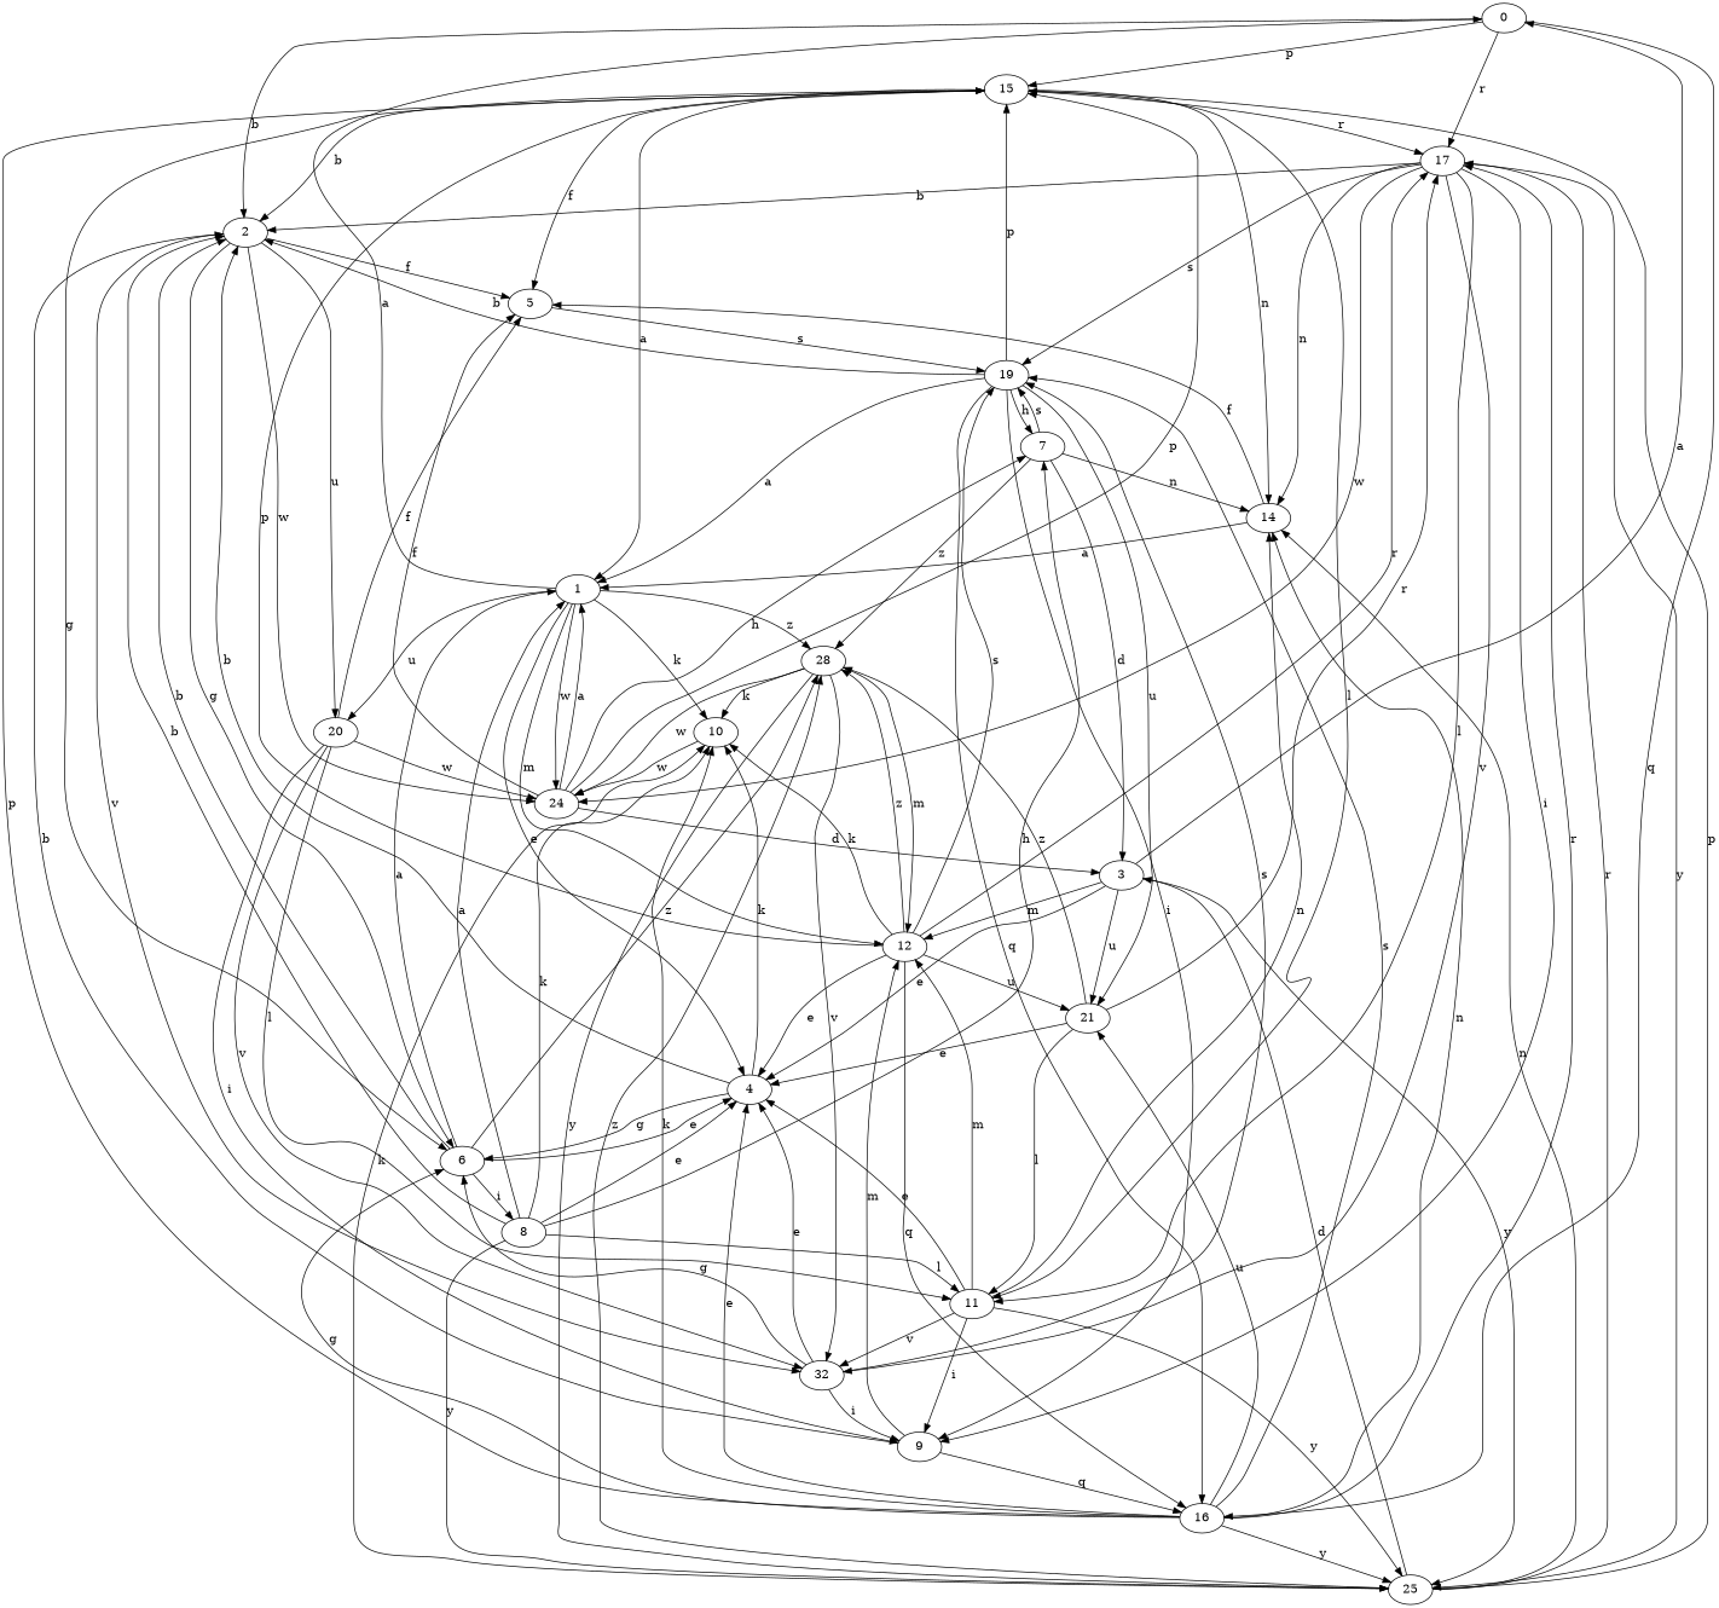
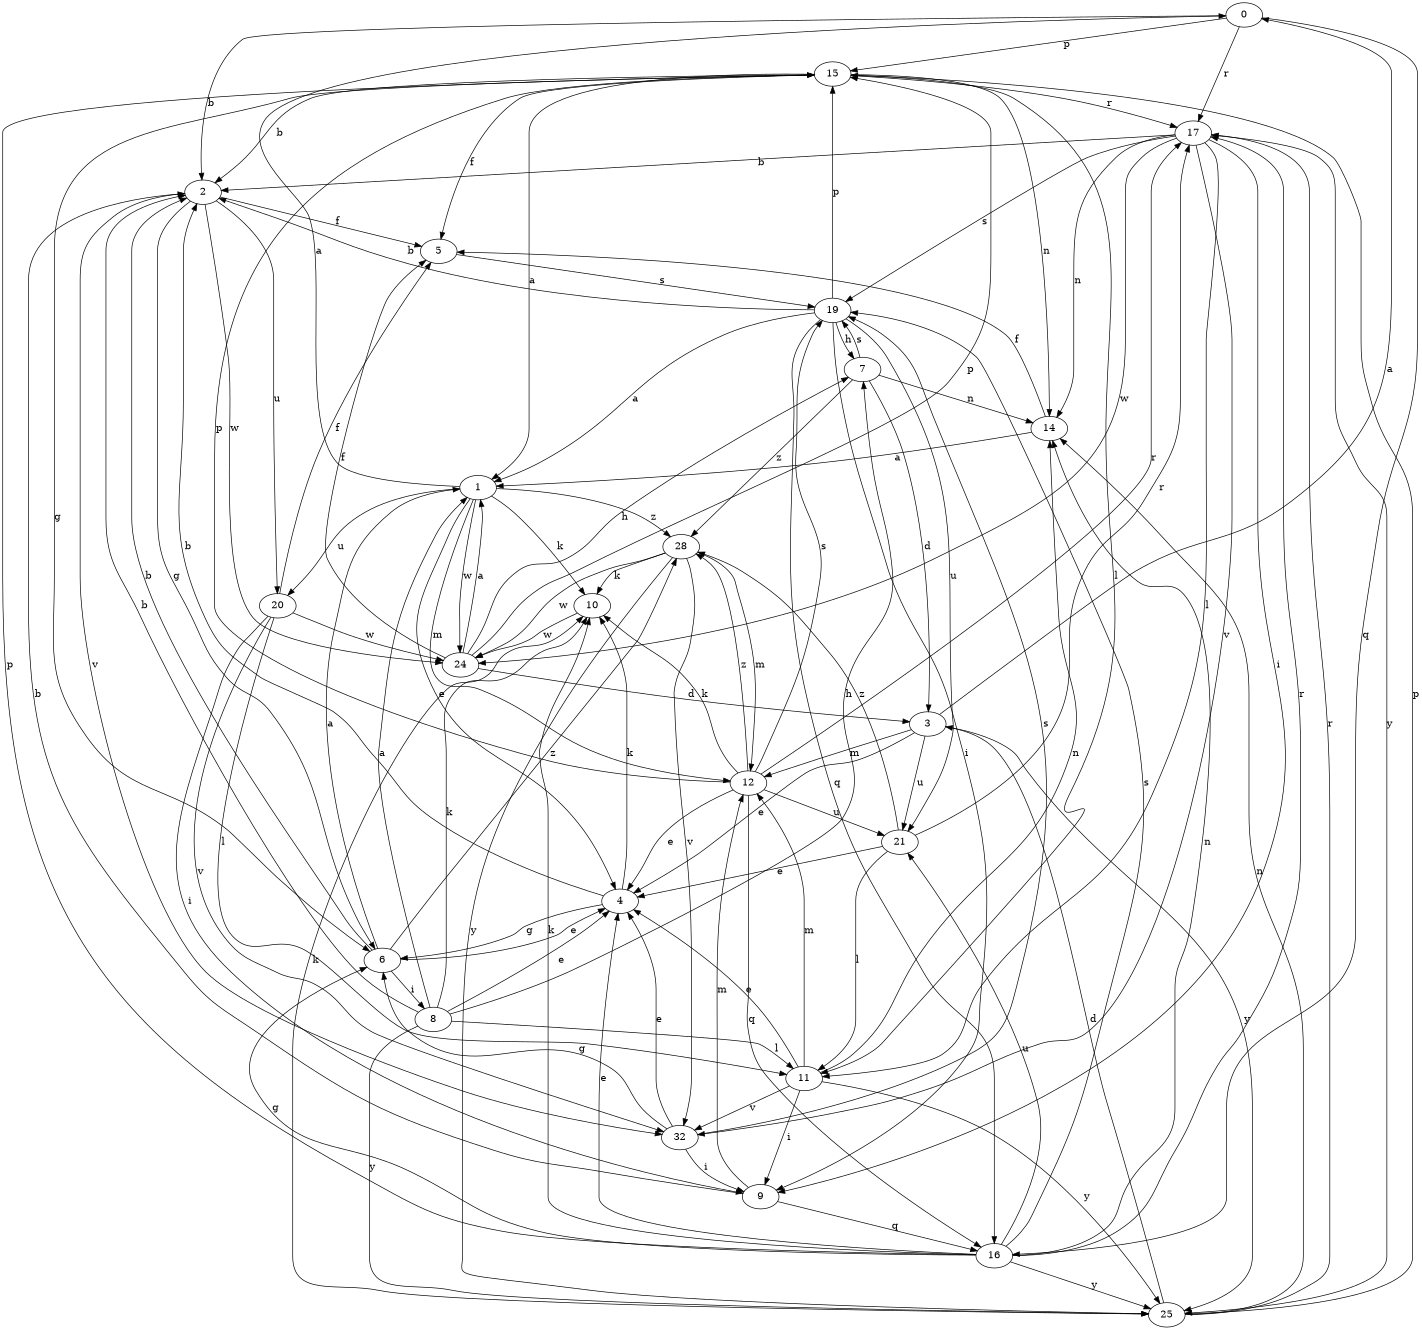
  strict digraph {
    0
    15
    16
    17
    2
    1
    5
    6
    14
    11
    4
    10
    21
    25
    19
    24
    n17 [label=32]
    9
    12
    20
    28
    3
    7
    8
    0 -> 15 [label=p]
    0 -> 16 [label=q]
    0 -> 17 [label=r]
    0 -> 2 [label=b]
    15 -> 17 [label=r]
    15 -> 2 [label=b]
    15 -> 1 [label=a]
    15 -> 5 [label=f]
    15 -> 6 [label=g]
    15 -> 14 [label=n]
    15 -> 11 [label=l]
    16 -> 15 [label=p]
    16 -> 17 [label=r]
    16 -> 6 [label=g]
    16 -> 14 [label=n]
    16 -> 4 [label=e]
    16 -> 10 [label=k]
    16 -> 21 [label=u]
    16 -> 25 [label=y]
    16 -> 19 [label=s]
    17 -> 2 [label=b]
    17 -> 14 [label=n]
    17 -> 11 [label=l]
    17 -> 25 [label=y]
    17 -> 19 [label=s]
    17 -> 24 [label=w]
    17 -> n17 [label=v]
    17 -> 9 [label=i]
    2 -> 5 [label=f]
    2 -> 6 [label=g]
    2 -> 24 [label=w]
    2 -> n17 [label=v]
    2 -> 20 [label=u]
    1 -> 0 [label=a]
    1 -> 4 [label=e]
    1 -> 10 [label=k]
    1 -> 24 [label=w]
    1 -> 12 [label=m]
    1 -> 20 [label=u]
    1 -> 28 [label=z]
    5 -> 19 [label=s]
    6 -> 2 [label=b]
    6 -> 1 [label=a]
    6 -> 4 [label=e]
    6 -> 28 [label=z]
    6 -> 8 [label=i]
    14 -> 1 [label=a]
    14 -> 5 [label=f]
    11 -> 14 [label=n]
    11 -> 4 [label=e]
    11 -> 25 [label=y]
    11 -> n17 [label=v]
    11 -> 9 [label=i]
    11 -> 12 [label=m]
    4 -> 2 [label=b]
    4 -> 6 [label=g]
    4 -> 10 [label=k]
    10 -> 24 [label=w]
    21 -> 17 [label=r]
    21 -> 11 [label=l]
    21 -> 4 [label=e]
    21 -> 28 [label=z]
    25 -> 15 [label=p]
    25 -> 17 [label=r]
    25 -> 14 [label=n]
    25 -> 10 [label=k]
-   25 -> 28 [label=z]
    25 -> 3 [label=d]
    19 -> 15 [label=p]
    19 -> 16 [label=q]
    19 -> 2 [label=b]
    19 -> 1 [label=a]
    19 -> 21 [label=u]
    19 -> 9 [label=i]
    19 -> 7 [label=h]
    24 -> 15 [label=p]
    24 -> 1 [label=a]
    24 -> 5 [label=f]
    24 -> 3 [label=d]
    24 -> 7 [label=h]
    n17 -> 6 [label=g]
    n17 -> 4 [label=e]
    n17 -> 19 [label=s]
    n17 -> 9 [label=i]
    9 -> 16 [label=q]
    9 -> 2 [label=b]
    9 -> 12 [label=m]
    12 -> 15 [label=p]
    12 -> 16 [label=q]
    12 -> 17 [label=r]
    12 -> 4 [label=e]
    12 -> 10 [label=k]
    12 -> 21 [label=u]
    12 -> 19 [label=s]
    12 -> 28 [label=z]
    20 -> 5 [label=f]
    20 -> 11 [label=l]
    20 -> 24 [label=w]
    20 -> n17 [label=v]
    20 -> 9 [label=i]
    28 -> 10 [label=k]
    28 -> 25 [label=y]
    28 -> 24 [label=w]
    28 -> n17 [label=v]
    28 -> 12 [label=m]
    3 -> 0 [label=a]
    3 -> 4 [label=e]
    3 -> 21 [label=u]
    3 -> 25 [label=y]
    3 -> 12 [label=m]
    7 -> 14 [label=n]
    7 -> 19 [label=s]
    7 -> 28 [label=z]
    7 -> 3 [label=d]
    8 -> 2 [label=b]
    8 -> 1 [label=a]
    8 -> 11 [label=l]
    8 -> 4 [label=e]
    8 -> 10 [label=k]
    8 -> 25 [label=y]
    8 -> 7 [label=h]
  }
